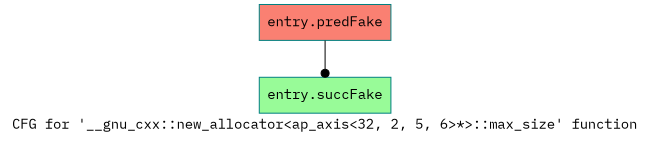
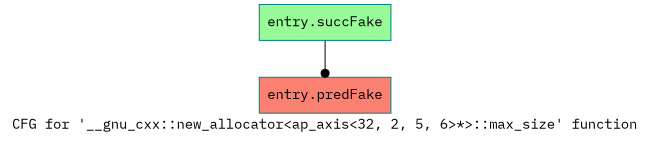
  digraph {
    label="CFG for '__gnu_cxx::new_allocator\<ap_axis\<32, 2, 5, 6\>*\>::max_size' function"
    fontname="IBM Plex Mono"
    node [shape=record style=filled color=teal fontname="IBM Plex Mono"]
    n1 [label="{entry.predFake}" fillcolor=salmon]
    n2 [filename="/proj/xbuilds/2019.2_0801_1/installs/lin64/Vivado/HEAD/tps/lnx64/gcc-6.2.0/lib/gcc/x86_64-pc-linux-gnu/6.2.0/../../../../include/c++/6.2.0/ext/new_allocator.h" label="{entry.succFake}" linenumber=114 fillcolor=palegreen]
-   n1 -> n2 [filename="/proj/xbuilds/2019.2_0801_1/installs/lin64/Vivado/HEAD/tps/lnx64/gcc-6.2.0/lib/gcc/x86_64-pc-linux-gnu/6.2.0/../../../../include/c++/6.2.0/ext/new_allocator.h" arrowhead=dot fontname="IBM Plex Mono"]
+   n2 -> n1 [filename="/proj/xbuilds/2019.2_0801_1/installs/lin64/Vivado/HEAD/tps/lnx64/gcc-6.2.0/lib/gcc/x86_64-pc-linux-gnu/6.2.0/../../../../include/c++/6.2.0/ext/new_allocator.h" arrowhead=dot fontname="IBM Plex Mono"]
  }
